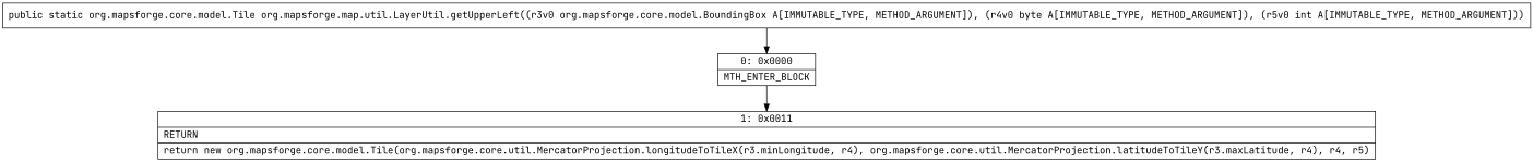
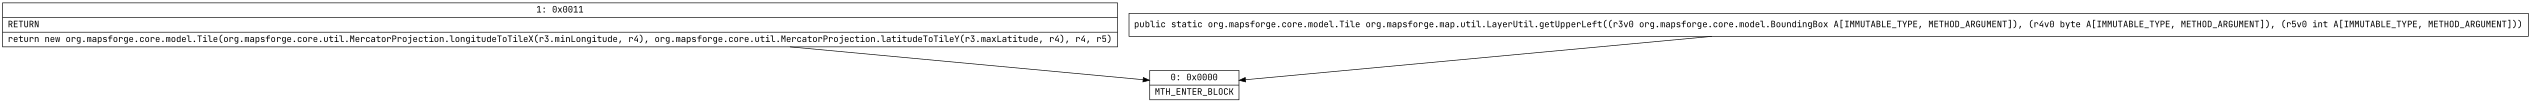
  digraph {
    fontname="JetBrains Mono"
    node [shape=record fontname="JetBrains Mono"]
    edge [fontname="JetBrains Mono"]
    n1 [label="{0\:\ 0x0000|MTH_ENTER_BLOCK\l}"]
    n2 [label="{1\:\ 0x0011|RETURN\l|return new org.mapsforge.core.model.Tile(org.mapsforge.core.util.MercatorProjection.longitudeToTileX(r3.minLongitude, r4), org.mapsforge.core.util.MercatorProjection.latitudeToTileY(r3.maxLatitude, r4), r4, r5)\l}"]
    n3 [label="{public static org.mapsforge.core.model.Tile org.mapsforge.map.util.LayerUtil.getUpperLeft((r3v0 org.mapsforge.core.model.BoundingBox A[IMMUTABLE_TYPE, METHOD_ARGUMENT]), (r4v0 byte A[IMMUTABLE_TYPE, METHOD_ARGUMENT]), (r5v0 int A[IMMUTABLE_TYPE, METHOD_ARGUMENT])) }"]
-   n1 -> n2
+   n2 -> n1
    n3 -> n1
  }
